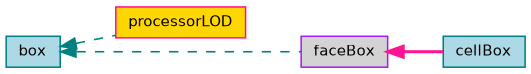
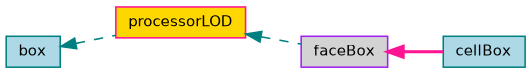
  digraph {
    rankdir=LR
    node [color=teal fillcolor=lightblue fontname=Helvetica fontsize=10 shape=record style=filled]
    edge [color=teal dir=back fontname=Helvetica fontsize=10 labelfontname=Helvetica labelfontsize=10 style=dashed]
    n1 [color=deeppink fillcolor=gold height=0.2 label=processorLOD width=0.4]
    n2 [height=0.2 label=box width=0.4]
    n3 [color=purple fillcolor=lightgrey height=0.2 label=faceBox width=0.4]
    n4 [height=0.2 label=cellBox width=0.4]
    n2 -> n1
-   n2 -> n3
+   n1 -> n3
    n3 -> n4 [color=deeppink style=bold]
  }
